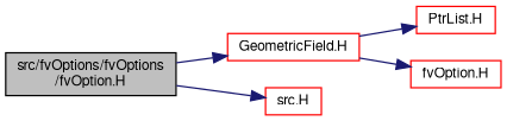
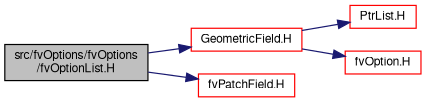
  digraph {
    rankdir=LR
    node [color=red fontname=FreeSans fontsize=10 shape=record]
    edge [color=midnightblue fontname=FreeSans fontsize=10 labelfontname=FreeSans labelfontsize=10 style=solid]
-   n1 [color=black fillcolor=grey75 fontcolor=black height=0.2 label="src/fvOptions/fvOptions\l/fvOption.H" style=filled width=0.4]
+   n1 [color=black fillcolor=grey75 fontcolor=black height=0.2 label="src/fvOptions/fvOptions\l/fvOptionList.H" style=filled width=0.4]
    n2 [height=0.2 label="GeometricField.H" width=0.4]
-   n3 [height=0.2 label="src.H" width=0.4]
+   n3 [height=0.2 label="fvPatchField.H" width=0.4]
    n4 [height=0.2 label="PtrList.H" width=0.4]
    n5 [height=0.2 label="fvOption.H" width=0.4]
    n1 -> n2
    n1 -> n3
    n2 -> n4
    n2 -> n5
  }
